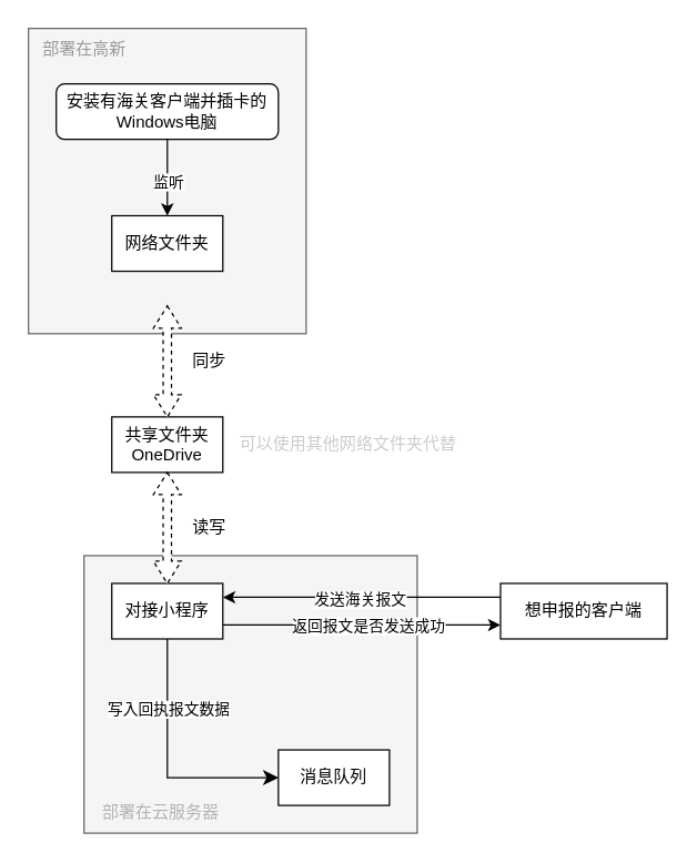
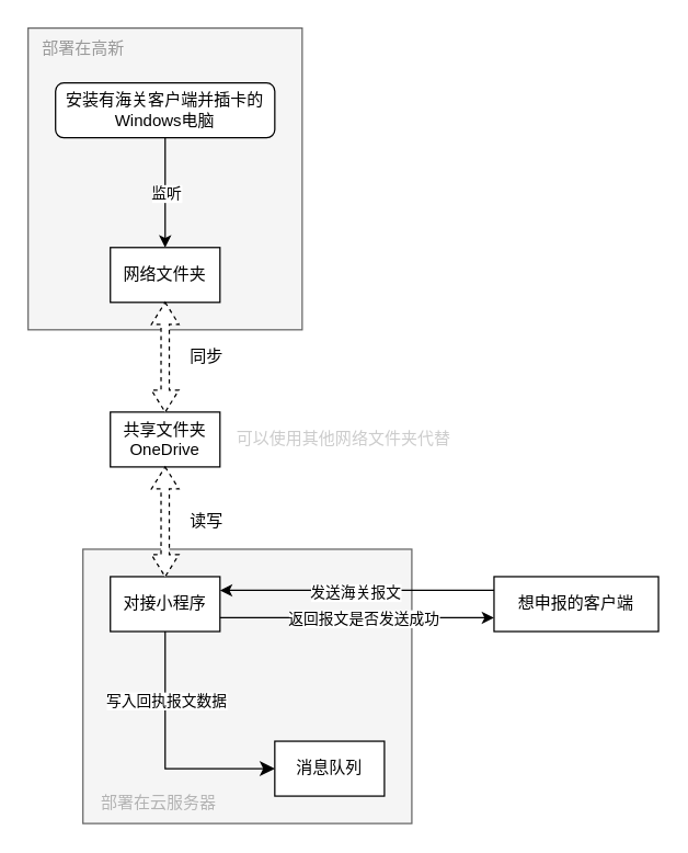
  <mxCell id="0" />
  <mxCell id="1" parent="0" />
  <mxCell id="2" value="" style="rounded=0;whiteSpace=wrap;html=1;align=left;fillColor=#f5f5f5;strokeColor=#666666;fontColor=#333333;labelPosition=center;verticalLabelPosition=top;verticalAlign=bottom;" vertex="1" parent="1"><mxGeometry x="60" y="400" width="240" height="200" as="geometry" /></mxCell>
  <mxCell id="3" value="" style="rounded=0;whiteSpace=wrap;html=1;align=left;fillColor=#f5f5f5;strokeColor=#666666;fontColor=#333333;labelPosition=center;verticalLabelPosition=top;verticalAlign=bottom;" vertex="1" parent="1"><mxGeometry x="20" y="20" width="200" height="220" as="geometry" /></mxCell>
  <mxCell id="4" value="" style="edgeStyle=none;html=1;" edge="1" parent="1" source="6" target="7"><mxGeometry relative="1" as="geometry" /></mxCell>
  <mxCell id="5" value="监听" style="edgeLabel;html=1;align=center;verticalAlign=middle;resizable=0;points=[];" vertex="1" connectable="0" parent="4"><mxGeometry x="-0.212" y="-3" relative="1" as="geometry"><mxPoint x="3" y="8" as="offset" /></mxGeometry></mxCell>
  <mxCell id="6" value="安装有海关客户端并插卡的Windows电脑&lt;br&gt;" style="whiteSpace=wrap;html=1;rounded=1;" vertex="1" parent="1"><mxGeometry x="40" y="60" width="160" height="40" as="geometry" /></mxCell>
- <mxCell id="7" value="网络文件夹" style="rounded=0;whiteSpace=wrap;html=1;" vertex="1" parent="1"><mxGeometry x="80" y="155" width="80" height="40" as="geometry" /></mxCell>
+ <mxCell id="7" value="网络文件夹" style="rounded=0;whiteSpace=wrap;html=1;" vertex="1" parent="1"><mxGeometry x="80" y="180" width="80" height="40" as="geometry" /></mxCell>
  <mxCell id="8" value="对接小程序" style="rounded=0;whiteSpace=wrap;html=1;" vertex="1" parent="1"><mxGeometry x="80" y="420" width="80" height="40" as="geometry" /></mxCell>
  <mxCell id="9" value="共享文件夹&lt;br&gt;OneDrive" style="rounded=0;whiteSpace=wrap;html=1;" vertex="1" parent="1"><mxGeometry x="80" y="300" width="80" height="40" as="geometry" /></mxCell>
  <mxCell id="10" value="" style="shape=doubleArrow;direction=south;whiteSpace=wrap;html=1;dashed=1;" vertex="1" parent="1"><mxGeometry x="110" y="220" width="20" height="80" as="geometry" /></mxCell>
  <mxCell id="11" value="同步" style="text;html=1;align=center;verticalAlign=middle;resizable=0;points=[];autosize=1;strokeColor=none;fillColor=none;" vertex="1" parent="1"><mxGeometry x="125" y="245" width="50" height="30" as="geometry" /></mxCell>
  <mxCell id="12" value="" style="shape=doubleArrow;direction=south;whiteSpace=wrap;html=1;dashed=1;" vertex="1" parent="1"><mxGeometry x="110" y="340" width="20" height="80" as="geometry" /></mxCell>
  <mxCell id="13" value="读写" style="text;html=1;align=center;verticalAlign=middle;resizable=0;points=[];autosize=1;strokeColor=none;fillColor=none;" vertex="1" parent="1"><mxGeometry x="125" y="365" width="50" height="30" as="geometry" /></mxCell>
  <mxCell id="14" value="想申报的客户端" style="rounded=0;whiteSpace=wrap;html=1;" vertex="1" parent="1"><mxGeometry x="360" y="420" width="120" height="40" as="geometry" /></mxCell>
  <mxCell id="15" value="" style="endArrow=classic;html=1;exitX=0;exitY=0.25;exitDx=0;exitDy=0;entryX=1;entryY=0.25;entryDx=0;entryDy=0;" edge="1" parent="1" source="14" target="8"><mxGeometry width="50" height="50" relative="1" as="geometry"><mxPoint x="180" y="520" as="sourcePoint" /><mxPoint x="230" y="460" as="targetPoint" /></mxGeometry></mxCell>
  <mxCell id="16" value="发送海关报文" style="edgeLabel;html=1;align=center;verticalAlign=middle;resizable=0;points=[];" vertex="1" connectable="0" parent="15"><mxGeometry x="0.075" y="1" relative="1" as="geometry"><mxPoint x="6" as="offset" /></mxGeometry></mxCell>
  <mxCell id="17" value="" style="endArrow=classic;html=1;exitX=1;exitY=0.75;exitDx=0;exitDy=0;entryX=0;entryY=0.75;entryDx=0;entryDy=0;" edge="1" parent="1" source="8" target="14"><mxGeometry width="50" height="50" relative="1" as="geometry"><mxPoint x="250" y="540" as="sourcePoint" /><mxPoint x="300" y="490" as="targetPoint" /></mxGeometry></mxCell>
  <mxCell id="18" value="返回报文是否发送成功" style="edgeLabel;html=1;align=center;verticalAlign=middle;resizable=0;points=[];" vertex="1" connectable="0" parent="17"><mxGeometry x="0.212" y="-3" relative="1" as="geometry"><mxPoint x="-17" y="-3" as="offset" /></mxGeometry></mxCell>
  <mxCell id="19" value="消息队列" style="rounded=0;whiteSpace=wrap;html=1;" vertex="1" parent="1"><mxGeometry x="200" y="540" width="80" height="40" as="geometry" /></mxCell>
  <mxCell id="20" value="" style="edgeStyle=segmentEdgeStyle;endArrow=classic;html=1;curved=0;rounded=0;endSize=8;startSize=8;exitX=0.5;exitY=1;exitDx=0;exitDy=0;entryX=0;entryY=0.5;entryDx=0;entryDy=0;" edge="1" parent="1" source="8" target="19"><mxGeometry width="50" height="50" relative="1" as="geometry"><mxPoint x="40" y="640" as="sourcePoint" /><mxPoint x="90" y="590" as="targetPoint" /><Array as="points"><mxPoint x="120" y="560" /></Array></mxGeometry></mxCell>
  <mxCell id="21" value="写入回执报文数据" style="edgeLabel;html=1;align=center;verticalAlign=middle;resizable=0;points=[];" vertex="1" connectable="0" parent="20"><mxGeometry x="-0.389" relative="1" as="geometry"><mxPoint y="-5" as="offset" /></mxGeometry></mxCell>
  <mxCell id="22" value="可以使用其他网络文件夹代替" style="text;html=1;align=center;verticalAlign=middle;resizable=0;points=[];autosize=1;fontColor=#CCCCCC;" vertex="1" parent="1"><mxGeometry x="160" y="305" width="180" height="30" as="geometry" /></mxCell>
  <mxCell id="23" value="部署在高新" style="text;html=1;align=center;verticalAlign=middle;resizable=0;points=[];autosize=1;fontColor=#999999;" vertex="1" parent="1"><mxGeometry x="20" y="20" width="80" height="30" as="geometry" /></mxCell>
  <mxCell id="24" value="部署在云服务器" style="text;html=1;align=center;verticalAlign=middle;resizable=0;points=[];autosize=1;fontColor=#B3B3B3;" vertex="1" parent="1"><mxGeometry x="60" y="570" width="110" height="30" as="geometry" /></mxCell>
